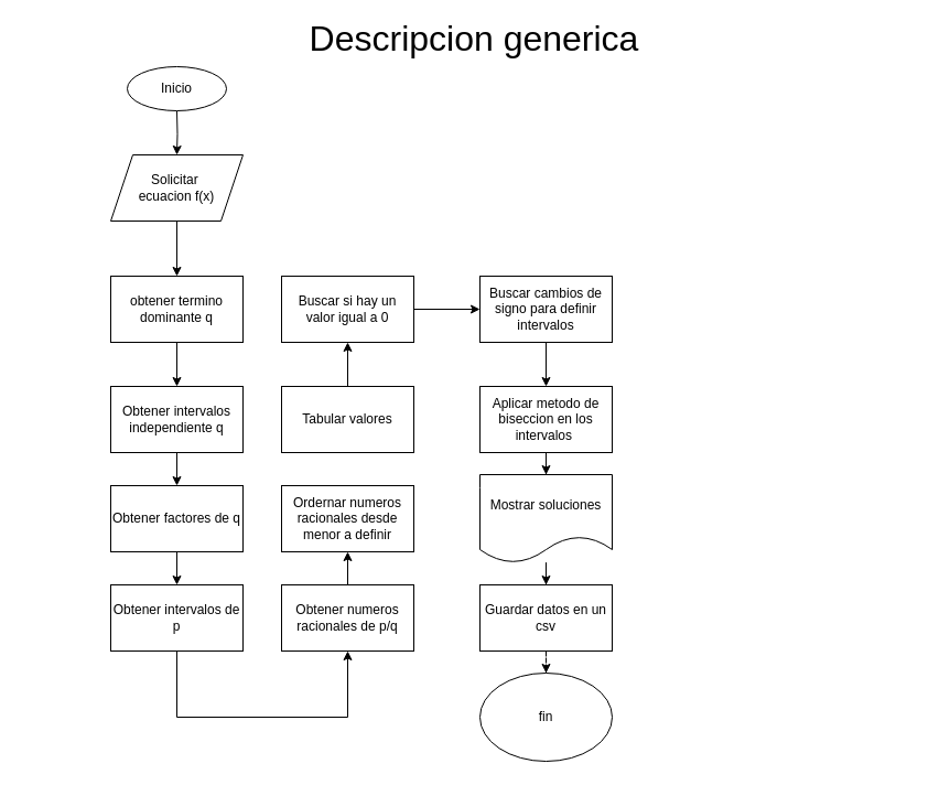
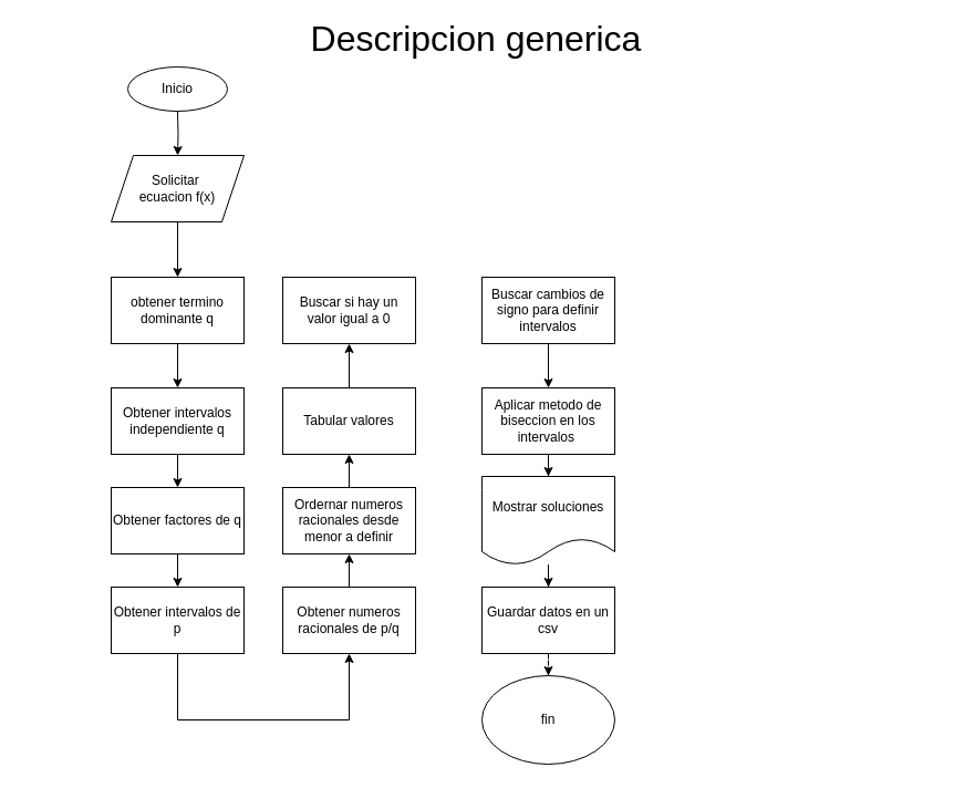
  <mxCell id="0" />
  <mxCell id="1" parent="0" />
  <mxCell id="2" style="edgeStyle=orthogonalEdgeStyle;rounded=0;orthogonalLoop=1;jettySize=auto;html=1;entryX=0.5;entryY=0;entryDx=0;entryDy=0;" edge="1" parent="1" target="5"><mxGeometry relative="1" as="geometry"><mxPoint x="160" y="100" as="sourcePoint" /></mxGeometry></mxCell>
  <mxCell id="3" value="Inicio" style="ellipse;whiteSpace=wrap;html=1;" vertex="1" parent="1"><mxGeometry x="115" y="60" width="90" height="40" as="geometry" /></mxCell>
  <mxCell id="4" style="edgeStyle=orthogonalEdgeStyle;rounded=0;orthogonalLoop=1;jettySize=auto;html=1;entryX=0.5;entryY=0;entryDx=0;entryDy=0;" edge="1" parent="1" source="5" target="7"><mxGeometry relative="1" as="geometry" /></mxCell>
  <mxCell id="5" value="Solicitar&amp;nbsp;&lt;div&gt;ecuacion f(x)&lt;/div&gt;" style="shape=parallelogram;perimeter=parallelogramPerimeter;whiteSpace=wrap;html=1;fixedSize=1;" vertex="1" parent="1"><mxGeometry x="100" y="140" width="120" height="60" as="geometry" /></mxCell>
  <mxCell id="6" style="edgeStyle=orthogonalEdgeStyle;rounded=0;orthogonalLoop=1;jettySize=auto;html=1;entryX=0.5;entryY=0;entryDx=0;entryDy=0;" edge="1" parent="1" source="7" target="9"><mxGeometry relative="1" as="geometry" /></mxCell>
  <mxCell id="7" value="obtener termino dominante q" style="rounded=0;whiteSpace=wrap;html=1;" vertex="1" parent="1"><mxGeometry x="100" y="250" width="120" height="60" as="geometry" /></mxCell>
  <mxCell id="8" style="edgeStyle=orthogonalEdgeStyle;rounded=0;orthogonalLoop=1;jettySize=auto;html=1;entryX=0.5;entryY=0;entryDx=0;entryDy=0;" edge="1" parent="1" source="9" target="11"><mxGeometry relative="1" as="geometry" /></mxCell>
  <mxCell id="9" value="Obtener intervalos independiente q" style="rounded=0;whiteSpace=wrap;html=1;" vertex="1" parent="1"><mxGeometry x="100" y="350" width="120" height="60" as="geometry" /></mxCell>
  <mxCell id="10" style="edgeStyle=orthogonalEdgeStyle;rounded=0;orthogonalLoop=1;jettySize=auto;html=1;entryX=0.5;entryY=0;entryDx=0;entryDy=0;" edge="1" parent="1" source="11" target="13"><mxGeometry relative="1" as="geometry" /></mxCell>
  <mxCell id="11" value="Obtener factores de q" style="rounded=0;whiteSpace=wrap;html=1;" vertex="1" parent="1"><mxGeometry x="100" y="440" width="120" height="60" as="geometry" /></mxCell>
  <mxCell id="12" style="edgeStyle=orthogonalEdgeStyle;rounded=0;orthogonalLoop=1;jettySize=auto;html=1;entryX=0.5;entryY=1;entryDx=0;entryDy=0;" edge="1" parent="1" source="13" target="15"><mxGeometry relative="1" as="geometry"><Array as="points"><mxPoint x="160" y="650" /><mxPoint x="315" y="650" /></Array></mxGeometry></mxCell>
  <mxCell id="13" value="Obtener intervalos de p" style="rounded=0;whiteSpace=wrap;html=1;" vertex="1" parent="1"><mxGeometry x="100" y="530" width="120" height="60" as="geometry" /></mxCell>
  <mxCell id="14" style="edgeStyle=orthogonalEdgeStyle;rounded=0;orthogonalLoop=1;jettySize=auto;html=1;entryX=0.5;entryY=1;entryDx=0;entryDy=0;" edge="1" parent="1" source="15" target="17"><mxGeometry relative="1" as="geometry" /></mxCell>
  <mxCell id="15" value="Obtener numeros racionales de p/q" style="rounded=0;whiteSpace=wrap;html=1;" vertex="1" parent="1"><mxGeometry x="255" y="530" width="120" height="60" as="geometry" /></mxCell>
+ <mxCell id="16" style="edgeStyle=orthogonalEdgeStyle;rounded=0;orthogonalLoop=1;jettySize=auto;html=1;entryX=0.5;entryY=1;entryDx=0;entryDy=0;" edge="1" parent="1" source="17" target="19"><mxGeometry relative="1" as="geometry" /></mxCell>
  <mxCell id="17" value="Ordernar numeros racionales desde menor a definir" style="rounded=0;whiteSpace=wrap;html=1;" vertex="1" parent="1"><mxGeometry x="255" y="440" width="120" height="60" as="geometry" /></mxCell>
  <mxCell id="18" style="edgeStyle=orthogonalEdgeStyle;rounded=0;orthogonalLoop=1;jettySize=auto;html=1;entryX=0.5;entryY=1;entryDx=0;entryDy=0;" edge="1" parent="1" source="19" target="21"><mxGeometry relative="1" as="geometry" /></mxCell>
  <mxCell id="19" value="Tabular valores" style="rounded=0;whiteSpace=wrap;html=1;" vertex="1" parent="1"><mxGeometry x="255" y="350" width="120" height="60" as="geometry" /></mxCell>
- <mxCell id="20" style="edgeStyle=orthogonalEdgeStyle;rounded=0;orthogonalLoop=1;jettySize=auto;html=1;entryX=0;entryY=0.5;entryDx=0;entryDy=0;" edge="1" parent="1" source="21" target="23"><mxGeometry relative="1" as="geometry" /></mxCell>
  <mxCell id="21" value="Buscar si hay un valor igual a 0" style="rounded=0;whiteSpace=wrap;html=1;" vertex="1" parent="1"><mxGeometry x="255" y="250" width="120" height="60" as="geometry" /></mxCell>
  <mxCell id="22" style="edgeStyle=orthogonalEdgeStyle;rounded=0;orthogonalLoop=1;jettySize=auto;html=1;entryX=0.5;entryY=0;entryDx=0;entryDy=0;" edge="1" parent="1" source="23" target="25"><mxGeometry relative="1" as="geometry" /></mxCell>
  <mxCell id="23" value="Buscar cambios de signo para definir intervalos" style="rounded=0;whiteSpace=wrap;html=1;" vertex="1" parent="1"><mxGeometry x="435" y="250" width="120" height="60" as="geometry" /></mxCell>
  <mxCell id="24" style="edgeStyle=orthogonalEdgeStyle;rounded=0;orthogonalLoop=1;jettySize=auto;html=1;entryX=0.5;entryY=0;entryDx=0;entryDy=0;" edge="1" parent="1" source="25" target="27"><mxGeometry relative="1" as="geometry" /></mxCell>
  <mxCell id="25" value="Aplicar metodo de biseccion en los intervalos&amp;nbsp;" style="rounded=0;whiteSpace=wrap;html=1;" vertex="1" parent="1"><mxGeometry x="435" y="350" width="120" height="60" as="geometry" /></mxCell>
  <mxCell id="26" style="edgeStyle=orthogonalEdgeStyle;rounded=0;orthogonalLoop=1;jettySize=auto;html=1;entryX=0.5;entryY=0;entryDx=0;entryDy=0;" edge="1" parent="1" source="27" target="29"><mxGeometry relative="1" as="geometry" /></mxCell>
  <mxCell id="27" value="Mostrar soluciones" style="shape=document;whiteSpace=wrap;html=1;boundedLbl=1;" vertex="1" parent="1"><mxGeometry x="435" y="430" width="120" height="80" as="geometry" /></mxCell>
  <mxCell id="28" style="edgeStyle=orthogonalEdgeStyle;rounded=0;orthogonalLoop=1;jettySize=auto;html=1;entryX=0.5;entryY=0;entryDx=0;entryDy=0;dashed=1;" edge="1" parent="1" source="29" target="30"><mxGeometry relative="1" as="geometry" /></mxCell>
  <mxCell id="29" value="Guardar datos en un csv" style="rounded=0;whiteSpace=wrap;html=1;" vertex="1" parent="1"><mxGeometry x="435" y="530" width="120" height="60" as="geometry" /></mxCell>
  <mxCell id="30" value="fin" style="ellipse;whiteSpace=wrap;html=1;" vertex="1" parent="1"><mxGeometry x="435" y="610" width="120" height="80" as="geometry" /></mxCell>
  <mxCell id="31" value="&lt;font style=&quot;font-size: 32px;&quot;&gt;Descripcion generica&lt;/font&gt;" style="text;html=1;align=center;verticalAlign=middle;whiteSpace=wrap;rounded=0;" vertex="1" parent="1"><mxGeometry y="20" width="820" height="30" as="geometry" x="20" /></mxCell>
